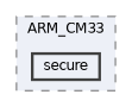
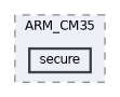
  digraph {
    compound=true
    n1 [color=grey25 fillcolor="#edf0f7" fontname=Helvetica fontsize=10 height=0.2 label=secure shape=box style="filled,bold" width=0.4]
    subgraph cluster_1 {
      bgcolor="#edf0f7"
      fontname=Helvetica
      fontsize=10
-     label=ARM_CM33
+     label=ARM_CM35
      pencolor=grey50
      style="filled,dashed"
      n1
    }
  }
